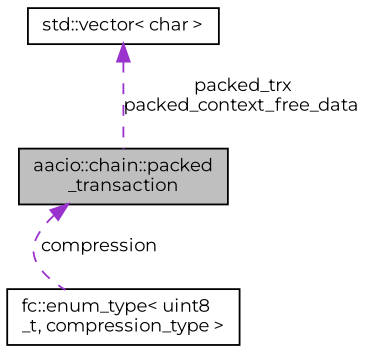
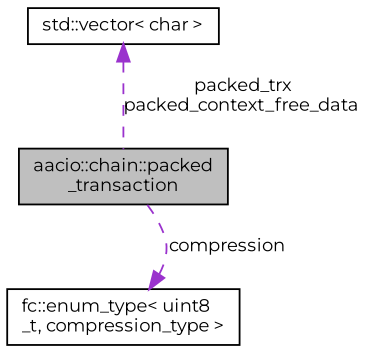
  digraph {
    fontname=Montserrat
    rankdir=TB
    node [color=black fillcolor=white fontname=Montserrat fontsize=10 shape=record style=filled]
    edge [color=darkorchid3 dir=back fontname=Montserrat fontsize=10 labelfontname=Helvetica labelfontsize=10 style=dashed]
    n1 [fillcolor=grey75 fontcolor=black height=0.2 label="aacio::chain::packed\l_transaction" width=0.4]
    n2 [height=0.2 label="fc::enum_type\< uint8\l_t, compression_type \>" width=0.4]
    n3 [height=0.2 label="std::vector\< char \>" width=0.4]
-   n1 -> n2 [label=" compression"]
+   n2 -> n1 [label=" compression"]
    n3 -> n1 [label=" packed_trx\npacked_context_free_data"]
  }
